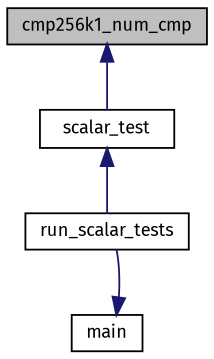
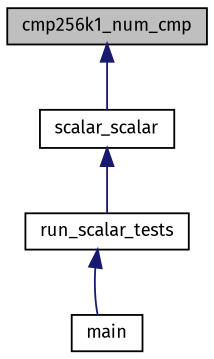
  digraph {
    fontname="Fira Sans"
    rankdir=TB
    node [color=black fillcolor=white fontname="Fira Sans" fontsize=10 shape=record style=filled]
    edge [color=midnightblue dir=back fontname="Fira Sans" fontsize=10 labelfontname=Helvetica labelfontsize=10 style=solid]
    n1 [fillcolor=grey75 fontcolor=black height=0.2 label=cmp256k1_num_cmp width=0.4]
-   n2 [height=0.2 label=scalar_test width=0.4]
+   n2 [height=0.2 label=scalar_scalar width=0.4]
    n3 [height=0.2 label=run_scalar_tests width=0.4]
    n4 [height=0.2 label=main width=0.4]
    n1 -> n2
    n2 -> n3
-   n4 -> n3
+   n3 -> n4
  }
